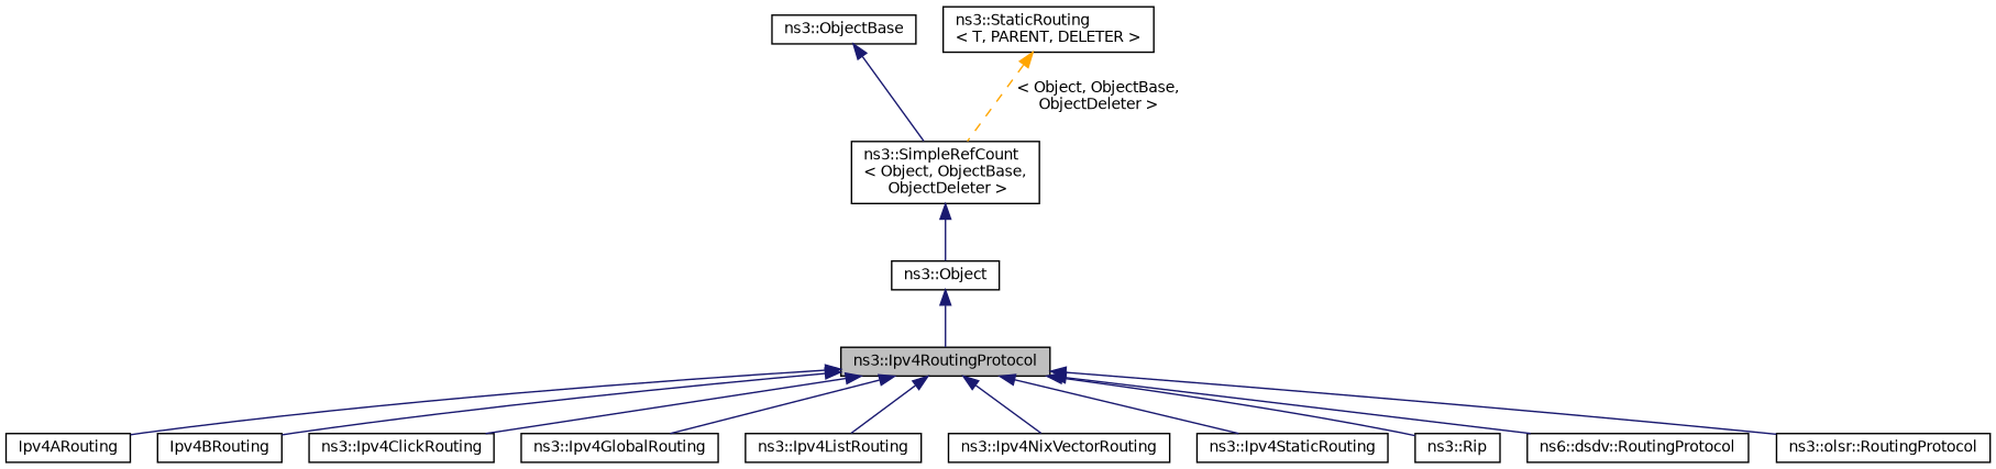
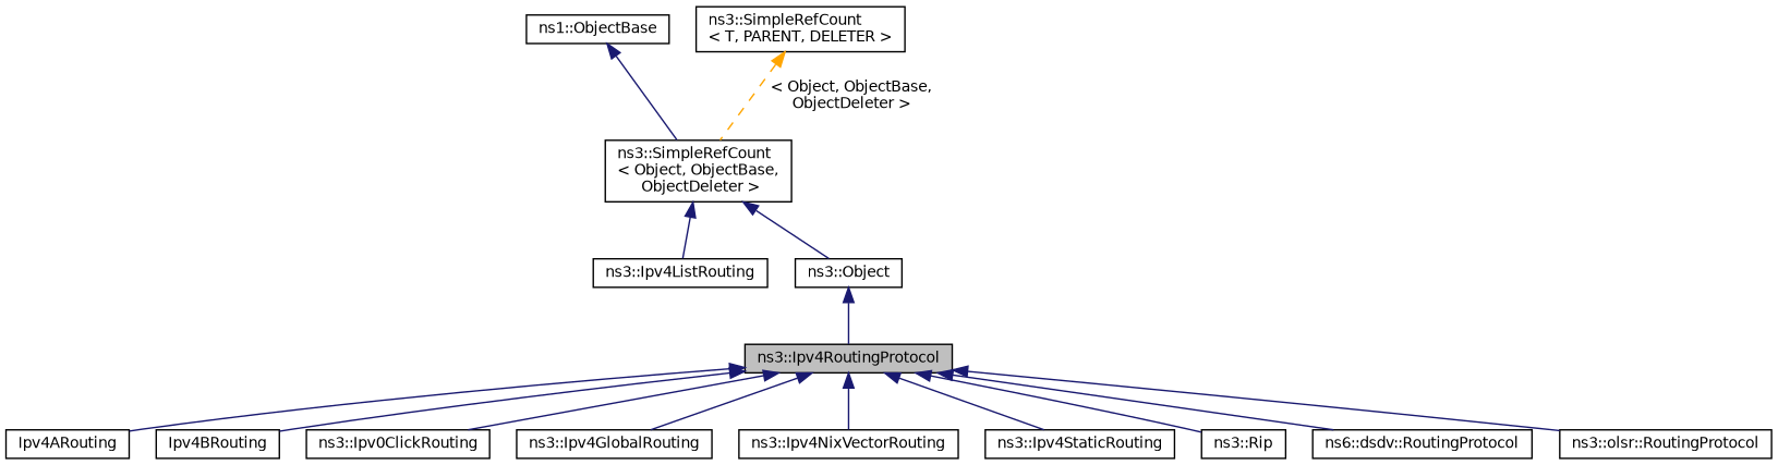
  digraph {
    rankdir=TB
    node [color=black fillcolor=white fontname=Helvetica fontsize=10 shape=record style=filled]
    edge [color=midnightblue dir=back fontname=Helvetica fontsize=10 labelfontname=Helvetica labelfontsize=10 style=solid]
    n1 [fillcolor=grey75 fontcolor=black height=0.2 label="ns3::Ipv4RoutingProtocol" width=0.4]
    n2 [height=0.2 label=Ipv4ARouting width=0.4]
    n3 [height=0.2 label=Ipv4BRouting width=0.4]
-   n4 [height=0.2 label="ns3::Ipv4ClickRouting" width=0.4]
+   n4 [height=0.2 label="ns3::Ipv0ClickRouting" width=0.4]
    n5 [height=0.2 label="ns3::Ipv4GlobalRouting" width=0.4]
    n6 [height=0.2 label="ns3::Ipv4ListRouting" width=0.4]
    n7 [height=0.2 label="ns3::Ipv4NixVectorRouting" width=0.4]
    n8 [height=0.2 label="ns3::Ipv4StaticRouting" width=0.4]
    n9 [height=0.2 label="ns3::Rip" width=0.4]
    n10 [height=0.2 label="ns6::dsdv::RoutingProtocol" width=0.4]
    n11 [height=0.2 label="ns3::olsr::RoutingProtocol" width=0.4]
    n12 [height=0.2 label="ns3::Object" width=0.4]
    n13 [height=0.2 label="ns3::SimpleRefCount\l\< Object, ObjectBase,\l ObjectDeleter \>" width=0.4]
-   n14 [height=0.2 label="ns3::ObjectBase" width=0.4]
-   n15 [height=0.2 label="ns3::StaticRouting\l\< T, PARENT, DELETER \>" width=0.4]
+   n14 [height=0.2 label="ns1::ObjectBase" width=0.4]
+   n15 [height=0.2 label="ns3::SimpleRefCount\l\< T, PARENT, DELETER \>" width=0.4]
    n1 -> n2
    n1 -> n3
    n1 -> n4
    n1 -> n5
-   n1 -> n6
+   n13 -> n6
    n1 -> n7
    n1 -> n8
    n1 -> n9
    n1 -> n10
    n1 -> n11
    n12 -> n1
    n13 -> n12
    n14 -> n13
    n15 -> n13 [color=orange label=" \< Object, ObjectBase,\l ObjectDeleter \>" style=dashed]
  }
